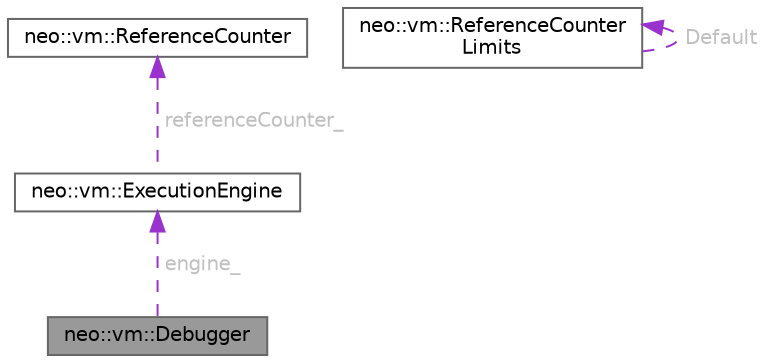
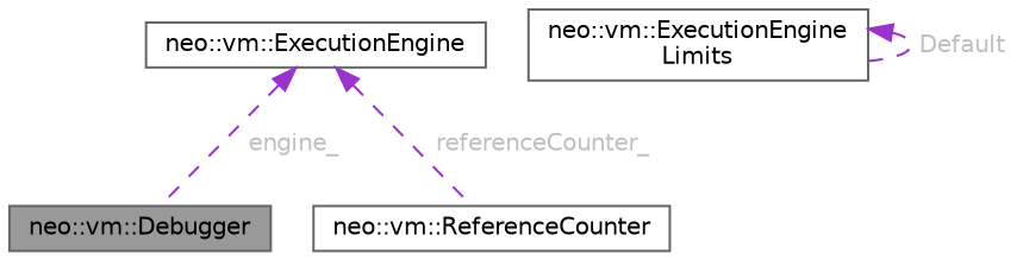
  digraph {
    node [color=gray40 fillcolor=white fontname=Helvetica fontsize=10 shape=box style=filled]
    edge [color=darkorchid3 dir=back fontcolor=grey fontname=Helvetica fontsize=10 labelfontname=Helvetica labelfontsize=10 style=dashed]
    n1 [fillcolor=grey60 fontcolor=black height=0.2 label="neo::vm::Debugger" width=0.4]
    n2 [height=0.2 label="neo::vm::ExecutionEngine" width=0.4]
    n3 [height=0.2 label="neo::vm::ReferenceCounter" width=0.4]
-   n4 [height=0.2 label="neo::vm::ReferenceCounter\lLimits" width=0.4]
+   n4 [height=0.2 label="neo::vm::ExecutionEngine\lLimits" width=0.4]
    n2 -> n1 [label=<<TABLE CELLBORDER="0" BORDER="0"><TR><TD VALIGN="top" ALIGN="LEFT" CELLPADDING="1" CELLSPACING="0">engine_</TD></TR> </TABLE>>]
-   n3 -> n2 [label=<<TABLE CELLBORDER="0" BORDER="0"><TR><TD VALIGN="top" ALIGN="LEFT" CELLPADDING="1" CELLSPACING="0">referenceCounter_</TD></TR> </TABLE>>]
+   n2 -> n3 [label=<<TABLE CELLBORDER="0" BORDER="0"><TR><TD VALIGN="top" ALIGN="LEFT" CELLPADDING="1" CELLSPACING="0">referenceCounter_</TD></TR> </TABLE>>]
    n4 -> n4 [label=<<TABLE CELLBORDER="0" BORDER="0"><TR><TD VALIGN="top" ALIGN="LEFT" CELLPADDING="1" CELLSPACING="0">Default</TD></TR> </TABLE>>]
  }
